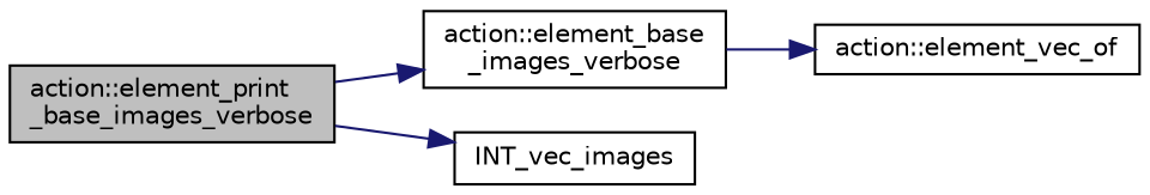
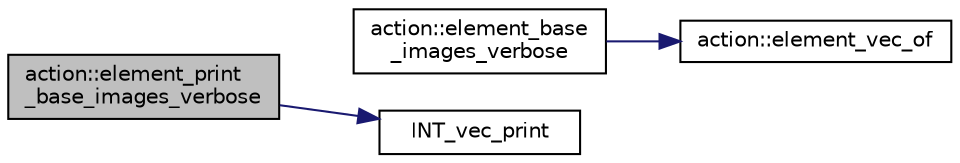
  digraph {
    rankdir=LR
    node [color=black fillcolor=white fontname=Helvetica fontsize=10 shape=record style=filled]
    edge [color=midnightblue fontname=Helvetica fontsize=10 labelfontname=Helvetica labelfontsize=10 style=solid]
    n1 [fillcolor=grey75 fontcolor=black height=0.2 label="action::element_print\l_base_images_verbose" width=0.4]
    n2 [height=0.2 label="action::element_base\l_images_verbose" width=0.4]
-   n3 [height=0.2 label=INT_vec_images width=0.4]
+   n3 [height=0.2 label=INT_vec_print width=0.4]
    n4 [height=0.2 label="action::element_vec_of" width=0.4]
-   n1 -> n2
    n1 -> n3
    n2 -> n4
  }
